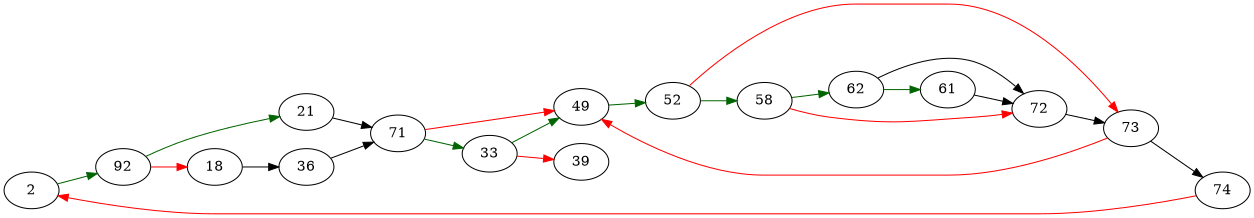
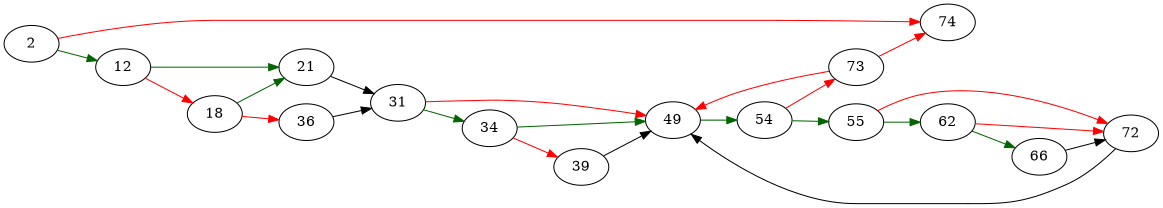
  strict digraph {
    rankdir=LR
    edge [color=darkgreen cond=true]
    2 [entry=true]
-   12 [label=92]
+   12
    74
    21
    18
-   31 [label=71]
+   31
    n7 [label=36]
-   34 [label=33]
+   34
    49
    39
-   52
+   52 [label=54]
    73
-   55 [label=58]
+   55
    62
    72
-   66 [label=61]
+   66
    2 -> 12
-   74 -> 2 [color=red cond=false]
+   2 -> 74 [color=red cond=false]
    12 -> 21
    12 -> 18 [color=red cond=false]
    21 -> 31 [color="" cond=""]
-   18 -> n7 [color=black cond=false]
+   18 -> 21
+   18 -> n7 [color=red cond=false]
    31 -> 34
    31 -> 49 [color=red cond=false]
    n7 -> 31 [color="" cond=""]
    34 -> 49
    34 -> 39 [color=red cond=false]
    49 -> 52
+   39 -> 49 [color="" cond=""]
    52 -> 73 [color=red cond=false]
    52 -> 55
-   73 -> 74 [color="" cond=""]
+   73 -> 74 [color=red cond=""]
    73 -> 49 [color=red cond=false]
    55 -> 62
    55 -> 72 [color=red cond=false]
-   62 -> 72 [color=black cond=false]
+   62 -> 72 [color=red cond=false]
    62 -> 66
-   72 -> 73 [color="" cond=""]
+   72 -> 49 [color="" cond=""]
    66 -> 72 [color="" cond=""]
  }
